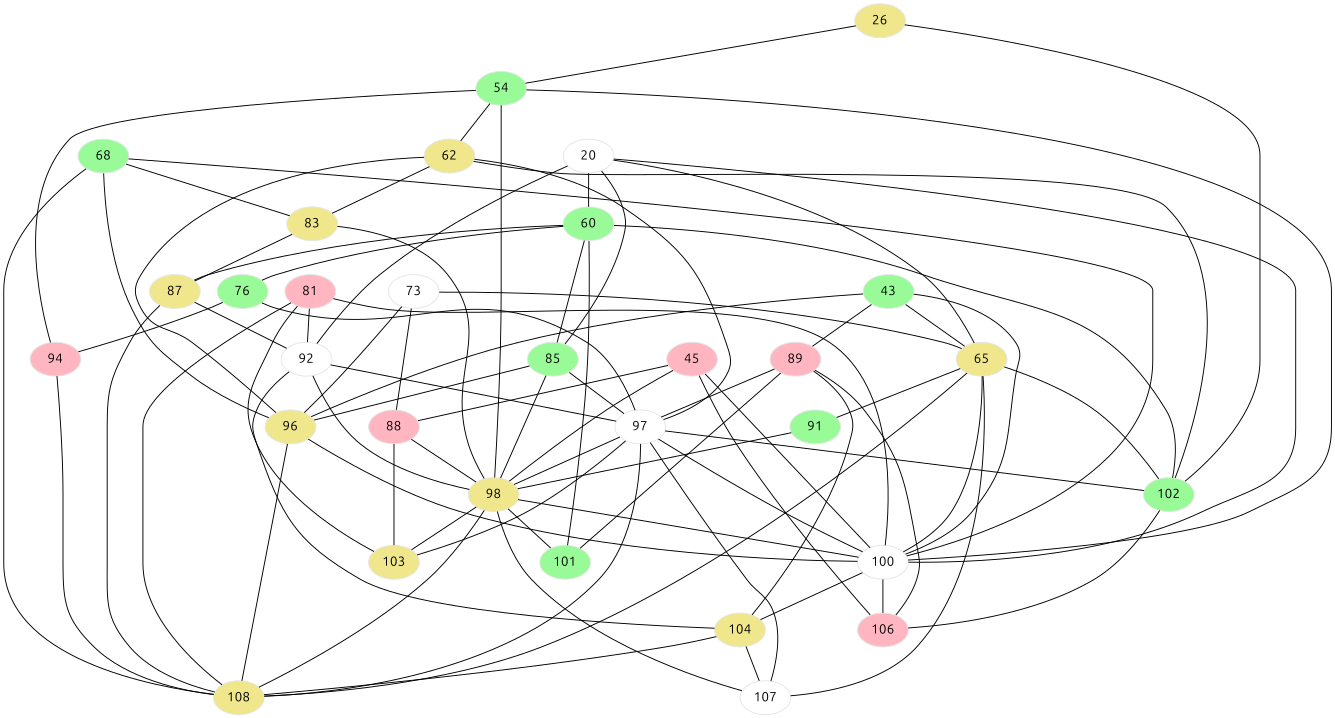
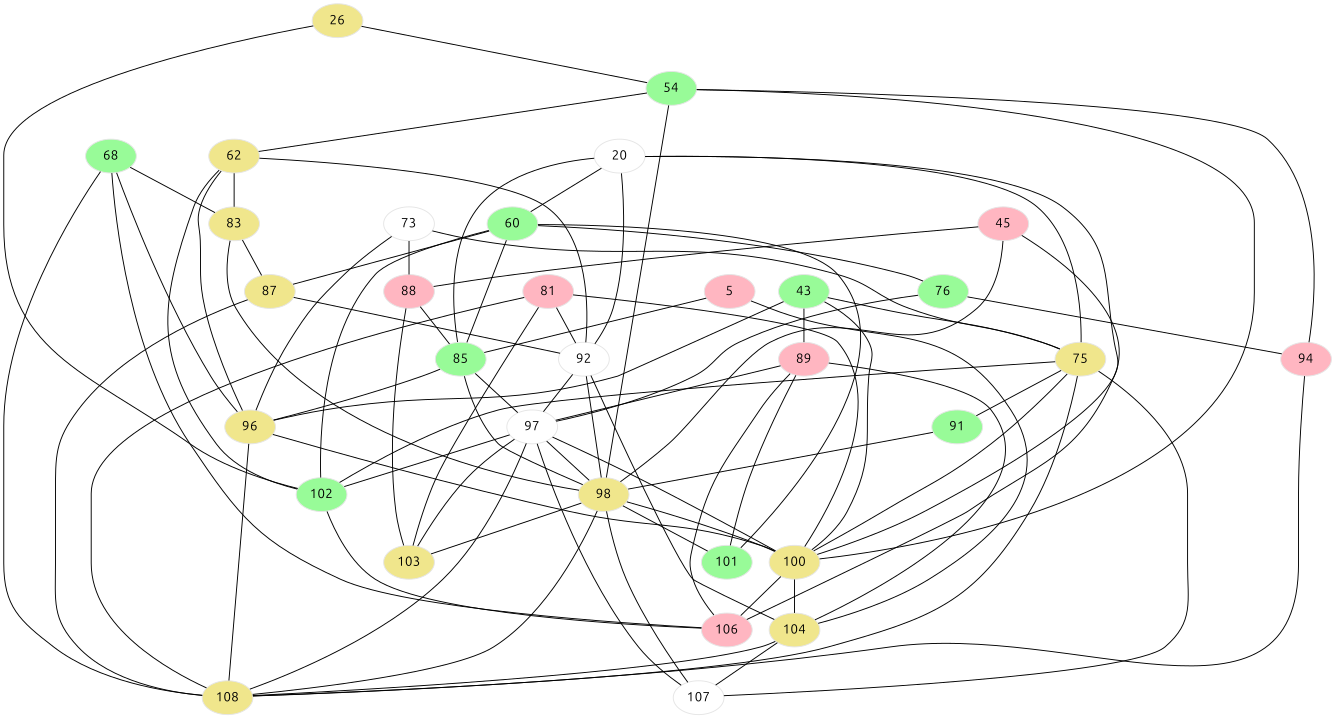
  graph {
    fontname=Ubuntu
    node [color=gray90 fillcolor=khaki fontname=Ubuntu style=filled]
    edge [fontname=Ubuntu]
    85 [fillcolor=palegreen super="+69+80"]
    96 [super="+10+4+32"]
    98 [super="+67+93+77+74"]
    97 [fillcolor=white super="+42+84+31+56"]
+   5 [fillcolor=lightpink]
    104 [super="+14+72+86"]
    108 [super="+66+95"]
    107 [fillcolor=white]
    20 [fillcolor=white super="+2"]
    60 [fillcolor=palegreen super="+24+23"]
-   75 [super="+13+65" label=65]
+   75 [super="+13+65"]
    92 [fillcolor=white super="+33+38+79"]
-   100 [fillcolor=white super="+99+71"]
+   100 [super="+99+71"]
    102 [fillcolor=palegreen super="+78"]
    76 [fillcolor=palegreen]
    87 [super="+82"]
    101 [fillcolor=palegreen]
    91 [fillcolor=palegreen]
    106 [fillcolor=lightpink super="+105"]
    54 [fillcolor=palegreen super="+44"]
    62 [super="+57"]
    94 [fillcolor=lightpink]
    26
    43 [fillcolor=palegreen super="+18"]
    89 [fillcolor=lightpink super="+59"]
    45 [fillcolor=lightpink super="+25"]
    88 [fillcolor=lightpink super="+6"]
    103 [super="+70"]
    83
    68 [fillcolor=palegreen super="+22"]
    73 [fillcolor=white super="+46"]
    81 [fillcolor=lightpink super="+49+47"]
    85 -- 96 [weight=2]
    85 -- 98 [weight=4]
    85 -- 97 [weight=3]
    96 -- 108 [weight=3]
    96 -- 100 [weight=2]
    98 -- 108
    98 -- 107
    98 -- 100 [weight=6]
    98 -- 101
    98 -- 103
    97 -- 98 [weight=2]
    97 -- 108 [weight=2]
    97 -- 107
    97 -- 100 [weight=2]
    97 -- 102 [weight=3]
    97 -- 103
+   5 -- 85
+   5 -- 104
    104 -- 108
    104 -- 107
    20 -- 85
    20 -- 60 [weight=2]
    20 -- 75
    20 -- 92 [weight=2]
    20 -- 100
    60 -- 85
    60 -- 102
    60 -- 76
    60 -- 87 [weight=3]
    60 -- 101
    75 -- 108
    75 -- 107
    75 -- 100 [weight=2]
    75 -- 102
    75 -- 91
    92 -- 98 [weight=4]
    92 -- 97 [weight=3]
    92 -- 104 [weight=2]
    100 -- 104 [weight=3]
    100 -- 106 [weight=2]
    102 -- 106
    76 -- 97
    76 -- 94
    87 -- 108
    87 -- 92 [weight=2]
    91 -- 98
    54 -- 98 [weight=4]
    54 -- 100
    54 -- 62
    54 -- 94 [weight=2]
    62 -- 96
-   62 -- 97 [weight=2]
+   62 -- 92 [weight=2]
    62 -- 102 [weight=2]
    62 -- 83
    94 -- 108
    26 -- 102
    26 -- 54
    43 -- 96 [weight=2]
    43 -- 75 [weight=2]
    43 -- 100
    43 -- 89
    89 -- 97 [weight=3]
    89 -- 104
    89 -- 101
    89 -- 106
    45 -- 98
-   45 -- 100
    45 -- 106 [weight=2]
    45 -- 88
-   88 -- 98
+   88 -- 85
    88 -- 103 [weight=2]
    83 -- 98
    83 -- 87
    68 -- 96 [weight=2]
    68 -- 108
-   68 -- 100
+   68 -- 106
    68 -- 83
    73 -- 96
    73 -- 75
    73 -- 88
    81 -- 108 [weight=4]
    81 -- 92
    81 -- 100 [weight=3]
    81 -- 103
  }
